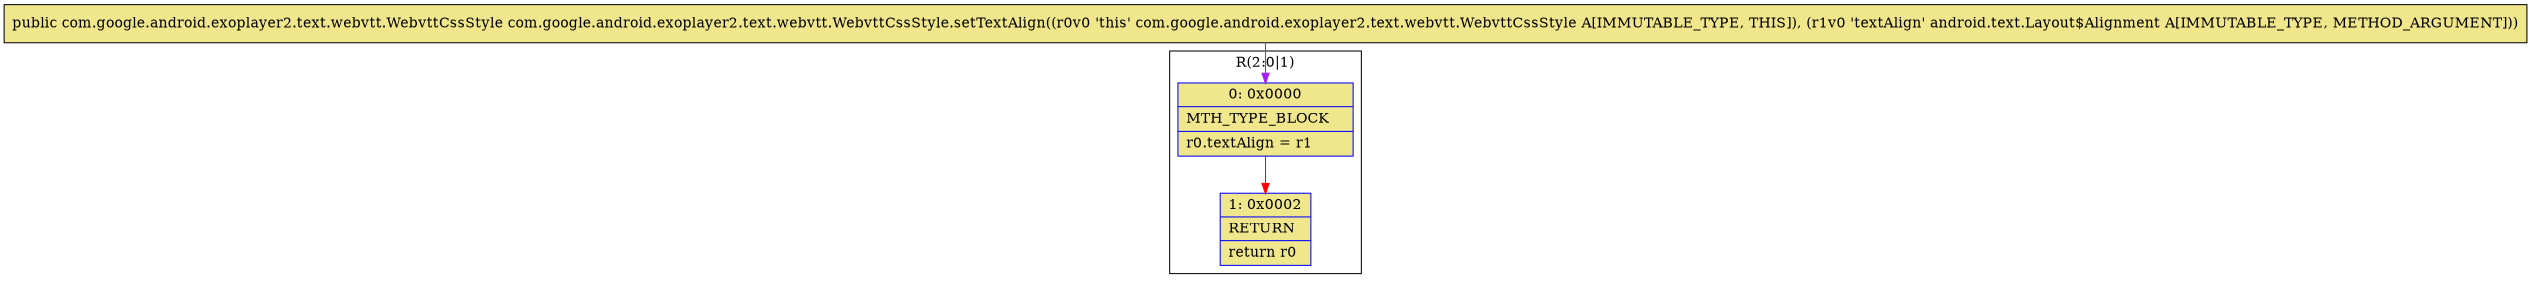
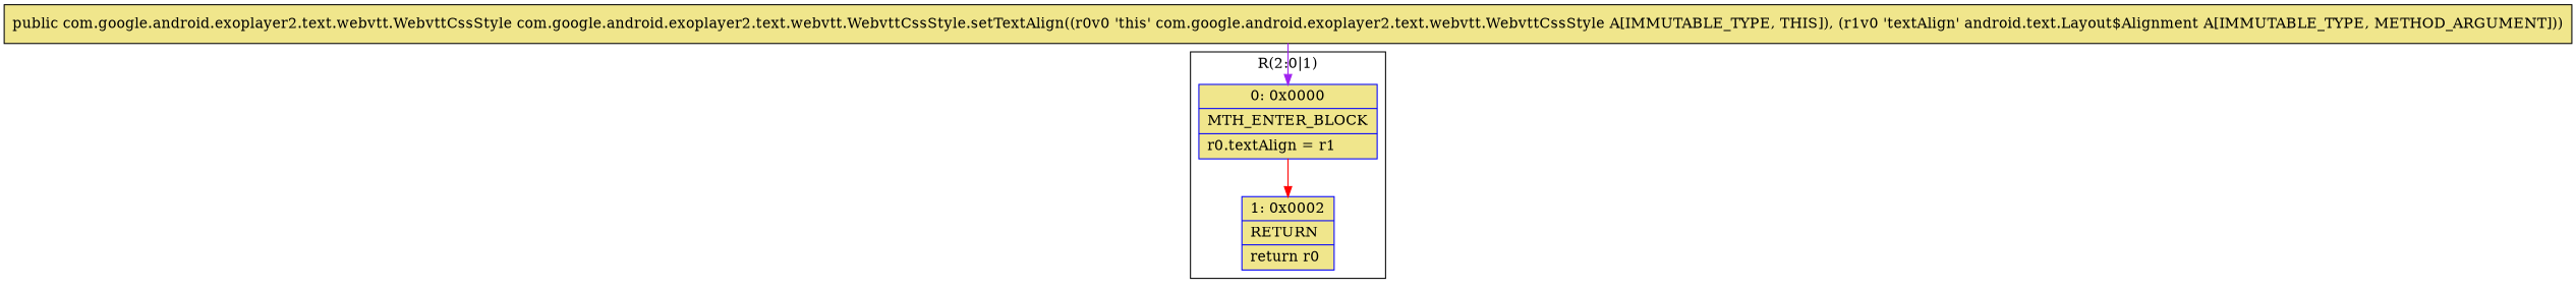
  digraph {
    node [color=blue shape=record style=filled fillcolor=khaki]
-   n1 [label="{0\:\ 0x0000|MTH_TYPE_BLOCK\l|r0.textAlign = r1\l}"]
+   n1 [label="{0\:\ 0x0000|MTH_ENTER_BLOCK\l|r0.textAlign = r1\l}"]
    n2 [label="{1\:\ 0x0002|RETURN\l|return r0\l}"]
    n3 [label="{public com.google.android.exoplayer2.text.webvtt.WebvttCssStyle com.google.android.exoplayer2.text.webvtt.WebvttCssStyle.setTextAlign((r0v0 'this' com.google.android.exoplayer2.text.webvtt.WebvttCssStyle A[IMMUTABLE_TYPE, THIS]), (r1v0 'textAlign' android.text.Layout$Alignment A[IMMUTABLE_TYPE, METHOD_ARGUMENT])) }" color=""]
    subgraph cluster_1 {
      label="R(2:0|1)"
      n1
      n2
    }
    n1 -> n2 [color=red]
    n3 -> n1 [color=purple]
  }
